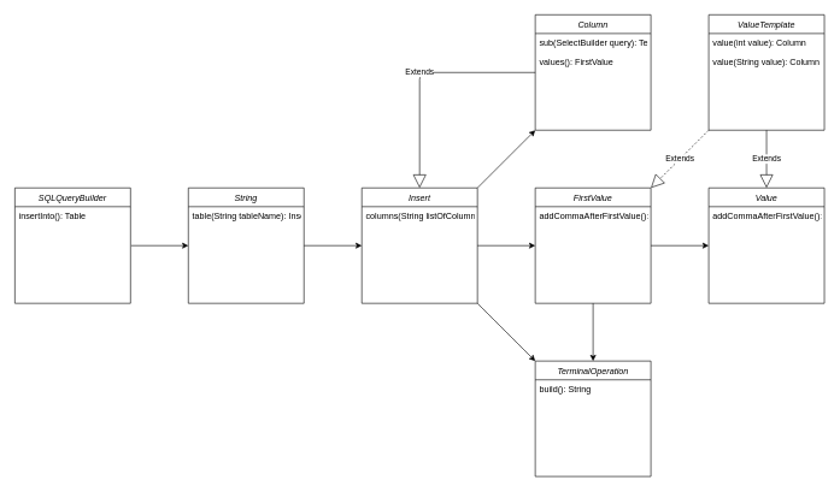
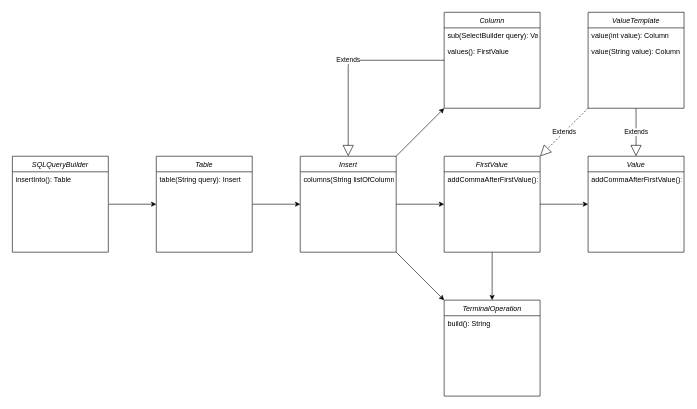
  <mxCell id="0" />
  <mxCell id="1" parent="0" />
  <mxCell id="2" value="SQLQueryBuilder" style="swimlane;fontStyle=2;align=center;verticalAlign=top;childLayout=stackLayout;horizontal=1;startSize=26;horizontalStack=0;resizeParent=1;resizeLast=0;collapsible=1;marginBottom=0;rounded=0;shadow=0;strokeWidth=1;" parent="1" vertex="1"><mxGeometry x="20" y="260" width="160" height="160" as="geometry"><mxRectangle x="230" y="140" width="160" height="26" as="alternateBounds" /></mxGeometry></mxCell>
  <mxCell id="3" value="insertInto(): Table" style="text;align=left;verticalAlign=top;spacingLeft=4;spacingRight=4;overflow=hidden;rotatable=0;points=[[0,0.5],[1,0.5]];portConstraint=eastwest;rounded=0;shadow=0;html=0;" parent="2" vertex="1"><mxGeometry y="26" width="160" height="26" as="geometry" /></mxCell>
  <mxCell id="4" value="Column" style="swimlane;fontStyle=2;align=center;verticalAlign=top;childLayout=stackLayout;horizontal=1;startSize=26;horizontalStack=0;resizeParent=1;resizeLast=0;collapsible=1;marginBottom=0;rounded=0;shadow=0;strokeWidth=1;" parent="1" vertex="1"><mxGeometry x="740" y="20" width="160" height="160" as="geometry"><mxRectangle x="230" y="140" width="160" height="26" as="alternateBounds" /></mxGeometry></mxCell>
- <mxCell id="5" value="sub(SelectBuilder query): TerminalOperation" style="text;align=left;verticalAlign=top;spacingLeft=4;spacingRight=4;overflow=hidden;rotatable=0;points=[[0,0.5],[1,0.5]];portConstraint=eastwest;" parent="4" vertex="1"><mxGeometry y="26" width="160" height="26" as="geometry" /></mxCell>
+ <mxCell id="5" value="sub(SelectBuilder query): ValueTemplate" style="text;align=left;verticalAlign=top;spacingLeft=4;spacingRight=4;overflow=hidden;rotatable=0;points=[[0,0.5],[1,0.5]];portConstraint=eastwest;" parent="4" vertex="1"><mxGeometry y="26" width="160" height="26" as="geometry" /></mxCell>
  <mxCell id="6" value="values(): FirstValue" style="text;align=left;verticalAlign=top;spacingLeft=4;spacingRight=4;overflow=hidden;rotatable=0;points=[[0,0.5],[1,0.5]];portConstraint=eastwest;" parent="4" vertex="1"><mxGeometry y="52" width="160" height="26" as="geometry" /></mxCell>
  <mxCell id="7" value="" style="endArrow=classic;html=1;entryX=0;entryY=0.5;entryDx=0;entryDy=0;" parent="1" target="8" edge="1"><mxGeometry width="50" height="50" relative="1" as="geometry"><mxPoint x="181" y="340" as="sourcePoint" /><mxPoint x="420" y="390" as="targetPoint" /></mxGeometry></mxCell>
- <mxCell id="8" value="String" style="swimlane;fontStyle=2;align=center;verticalAlign=top;childLayout=stackLayout;horizontal=1;startSize=26;horizontalStack=0;resizeParent=1;resizeLast=0;collapsible=1;marginBottom=0;rounded=0;shadow=0;strokeWidth=1;" parent="1" vertex="1"><mxGeometry x="260" y="260" width="160" height="160" as="geometry"><mxRectangle x="230" y="140" width="160" height="26" as="alternateBounds" /></mxGeometry></mxCell>
- <mxCell id="9" value="table(String tableName): Insert" style="text;align=left;verticalAlign=top;spacingLeft=4;spacingRight=4;overflow=hidden;rotatable=0;points=[[0,0.5],[1,0.5]];portConstraint=eastwest;" parent="8" vertex="1"><mxGeometry y="26" width="160" height="26" as="geometry" /></mxCell>
+ <mxCell id="8" value="Table" style="swimlane;fontStyle=2;align=center;verticalAlign=top;childLayout=stackLayout;horizontal=1;startSize=26;horizontalStack=0;resizeParent=1;resizeLast=0;collapsible=1;marginBottom=0;rounded=0;shadow=0;strokeWidth=1;" parent="1" vertex="1"><mxGeometry x="260" y="260" width="160" height="160" as="geometry"><mxRectangle x="230" y="140" width="160" height="26" as="alternateBounds" /></mxGeometry></mxCell>
+ <mxCell id="9" value="table(String query): Insert" style="text;align=left;verticalAlign=top;spacingLeft=4;spacingRight=4;overflow=hidden;rotatable=0;points=[[0,0.5],[1,0.5]];portConstraint=eastwest;" parent="8" vertex="1"><mxGeometry y="26" width="160" height="26" as="geometry" /></mxCell>
  <mxCell id="10" value="" style="endArrow=classic;html=1;entryX=0;entryY=0.5;entryDx=0;entryDy=0;exitX=1;exitY=0.5;exitDx=0;exitDy=0;" parent="1" source="8" target="11" edge="1"><mxGeometry width="50" height="50" relative="1" as="geometry"><mxPoint x="191" y="350" as="sourcePoint" /><mxPoint x="270" y="350" as="targetPoint" /></mxGeometry></mxCell>
  <mxCell id="11" value="Insert" style="swimlane;fontStyle=2;align=center;verticalAlign=top;childLayout=stackLayout;horizontal=1;startSize=26;horizontalStack=0;resizeParent=1;resizeLast=0;collapsible=1;marginBottom=0;rounded=0;shadow=0;strokeWidth=1;" parent="1" vertex="1"><mxGeometry x="500" y="260" width="160" height="160" as="geometry"><mxRectangle x="230" y="140" width="160" height="26" as="alternateBounds" /></mxGeometry></mxCell>
  <mxCell id="12" value="columns(String listOfColumns): Column" style="text;align=left;verticalAlign=top;spacingLeft=4;spacingRight=4;overflow=hidden;rotatable=0;points=[[0,0.5],[1,0.5]];portConstraint=eastwest;" parent="11" vertex="1"><mxGeometry y="26" width="160" height="26" as="geometry" /></mxCell>
  <mxCell id="13" value="FirstValue" style="swimlane;fontStyle=2;align=center;verticalAlign=top;childLayout=stackLayout;horizontal=1;startSize=26;horizontalStack=0;resizeParent=1;resizeLast=0;collapsible=1;marginBottom=0;rounded=0;shadow=0;strokeWidth=1;" parent="1" vertex="1"><mxGeometry x="740" y="260" width="160" height="160" as="geometry"><mxRectangle x="230" y="140" width="160" height="26" as="alternateBounds" /></mxGeometry></mxCell>
  <mxCell id="14" value="addCommaAfterFirstValue(): void" style="text;align=left;verticalAlign=top;spacingLeft=4;spacingRight=4;overflow=hidden;rotatable=0;points=[[0,0.5],[1,0.5]];portConstraint=eastwest;" parent="13" vertex="1"><mxGeometry y="26" width="160" height="26" as="geometry" /></mxCell>
  <mxCell id="15" value="" style="endArrow=classic;html=1;exitX=1;exitY=0;exitDx=0;exitDy=0;entryX=0;entryY=1;entryDx=0;entryDy=0;" parent="1" source="11" target="4" edge="1"><mxGeometry width="50" height="50" relative="1" as="geometry"><mxPoint x="430" y="110" as="sourcePoint" /><mxPoint x="700" y="380" as="targetPoint" /></mxGeometry></mxCell>
  <mxCell id="16" value="" style="endArrow=classic;html=1;exitX=1;exitY=0.5;exitDx=0;exitDy=0;" parent="1" source="11" edge="1"><mxGeometry width="50" height="50" relative="1" as="geometry"><mxPoint x="670" y="350" as="sourcePoint" /><mxPoint x="740" y="340" as="targetPoint" /></mxGeometry></mxCell>
  <mxCell id="17" value="TerminalOperation" style="swimlane;fontStyle=2;align=center;verticalAlign=top;childLayout=stackLayout;horizontal=1;startSize=26;horizontalStack=0;resizeParent=1;resizeLast=0;collapsible=1;marginBottom=0;rounded=0;shadow=0;strokeWidth=1;" parent="1" vertex="1"><mxGeometry x="740" y="500" width="160" height="160" as="geometry"><mxRectangle x="230" y="140" width="160" height="26" as="alternateBounds" /></mxGeometry></mxCell>
  <mxCell id="18" value="build(): String" style="text;align=left;verticalAlign=top;spacingLeft=4;spacingRight=4;overflow=hidden;rotatable=0;points=[[0,0.5],[1,0.5]];portConstraint=eastwest;" parent="17" vertex="1"><mxGeometry y="26" width="160" height="26" as="geometry" /></mxCell>
  <mxCell id="19" value="" style="endArrow=classic;html=1;exitX=1;exitY=1;exitDx=0;exitDy=0;entryX=0;entryY=0;entryDx=0;entryDy=0;" parent="1" source="11" edge="1"><mxGeometry width="50" height="50" relative="1" as="geometry"><mxPoint x="670" y="350" as="sourcePoint" /><mxPoint x="740" y="500" as="targetPoint" /></mxGeometry></mxCell>
  <mxCell id="20" value="" style="endArrow=classic;html=1;exitX=0.5;exitY=1;exitDx=0;exitDy=0;entryX=0.5;entryY=0;entryDx=0;entryDy=0;" parent="1" source="13" target="17" edge="1"><mxGeometry width="50" height="50" relative="1" as="geometry"><mxPoint x="670" y="350" as="sourcePoint" /><mxPoint x="750" y="350" as="targetPoint" /></mxGeometry></mxCell>
  <mxCell id="21" value="ValueTemplate" style="swimlane;fontStyle=2;align=center;verticalAlign=top;childLayout=stackLayout;horizontal=1;startSize=26;horizontalStack=0;resizeParent=1;resizeLast=0;collapsible=1;marginBottom=0;rounded=0;shadow=0;strokeWidth=1;" parent="1" vertex="1"><mxGeometry x="980" y="20" width="160" height="160" as="geometry"><mxRectangle x="230" y="140" width="160" height="26" as="alternateBounds" /></mxGeometry></mxCell>
  <mxCell id="22" value="value(int value): Column" style="text;align=left;verticalAlign=top;spacingLeft=4;spacingRight=4;overflow=hidden;rotatable=0;points=[[0,0.5],[1,0.5]];portConstraint=eastwest;" parent="21" vertex="1"><mxGeometry y="26" width="160" height="26" as="geometry" /></mxCell>
  <mxCell id="23" value="value(String value): Column" style="text;align=left;verticalAlign=top;spacingLeft=4;spacingRight=4;overflow=hidden;rotatable=0;points=[[0,0.5],[1,0.5]];portConstraint=eastwest;" parent="21" vertex="1"><mxGeometry y="52" width="160" height="26" as="geometry" /></mxCell>
  <mxCell id="24" value="Extends" style="endArrow=block;endSize=16;endFill=0;html=1;entryX=0.5;entryY=0;entryDx=0;entryDy=0;exitX=0.5;exitY=1;exitDx=0;exitDy=0;" parent="1" source="21" target="27" edge="1"><mxGeometry width="160" relative="1" as="geometry"><mxPoint x="670" y="310" as="sourcePoint" /><mxPoint x="830" y="310" as="targetPoint" /></mxGeometry></mxCell>
  <mxCell id="25" value="Extends" style="endArrow=block;endSize=16;endFill=0;html=1;exitX=0;exitY=1;exitDx=0;exitDy=0;entryX=1;entryY=0;entryDx=0;entryDy=0;dashed=1;" parent="1" source="21" target="13" edge="1"><mxGeometry width="160" relative="1" as="geometry"><mxPoint x="990" y="350" as="sourcePoint" /><mxPoint x="900" y="100" as="targetPoint" /></mxGeometry></mxCell>
  <mxCell id="26" value="Extends" style="endArrow=block;endSize=16;endFill=0;html=1;entryX=0.5;entryY=0;entryDx=0;entryDy=0;exitX=0;exitY=0.5;exitDx=0;exitDy=0;" parent="1" source="4" target="11" edge="1"><mxGeometry width="160" relative="1" as="geometry"><mxPoint x="670" y="110" as="sourcePoint" /><mxPoint x="750" y="110" as="targetPoint" /><Array as="points"><mxPoint x="580" y="100" /></Array></mxGeometry></mxCell>
  <mxCell id="27" value="Value" style="swimlane;fontStyle=2;align=center;verticalAlign=top;childLayout=stackLayout;horizontal=1;startSize=26;horizontalStack=0;resizeParent=1;resizeLast=0;collapsible=1;marginBottom=0;rounded=0;shadow=0;strokeWidth=1;" parent="1" vertex="1"><mxGeometry x="980" y="260" width="160" height="160" as="geometry"><mxRectangle x="230" y="140" width="160" height="26" as="alternateBounds" /></mxGeometry></mxCell>
  <mxCell id="28" value="addCommaAfterFirstValue(): void" style="text;align=left;verticalAlign=top;spacingLeft=4;spacingRight=4;overflow=hidden;rotatable=0;points=[[0,0.5],[1,0.5]];portConstraint=eastwest;" parent="27" vertex="1"><mxGeometry y="26" width="160" height="26" as="geometry" /></mxCell>
  <mxCell id="29" value="" style="endArrow=classic;html=1;entryX=0;entryY=0.5;entryDx=0;entryDy=0;" parent="1" target="27" edge="1"><mxGeometry width="50" height="50" relative="1" as="geometry"><mxPoint x="900" y="340" as="sourcePoint" /><mxPoint x="750" y="350" as="targetPoint" /></mxGeometry></mxCell>
